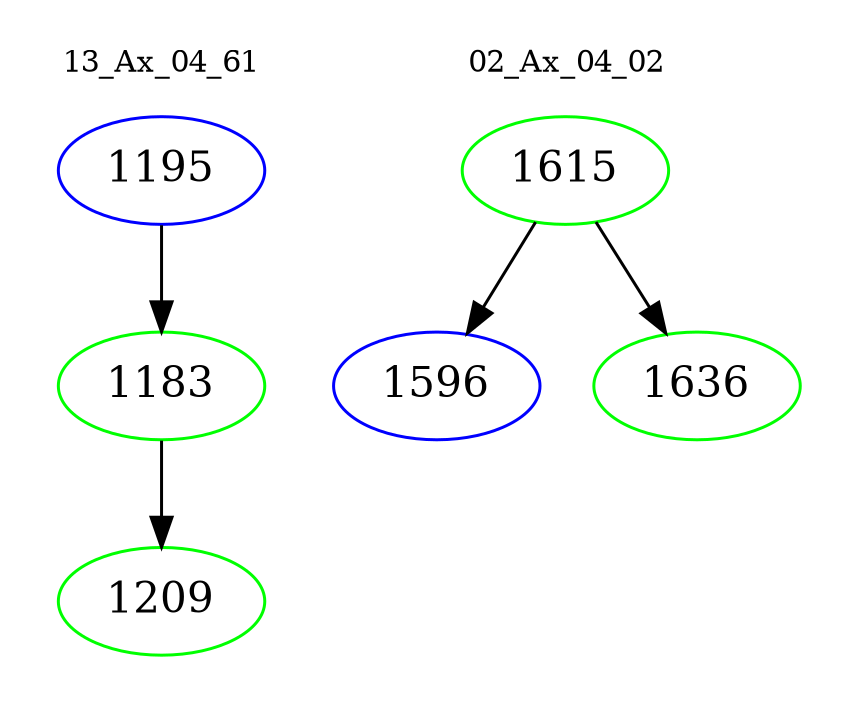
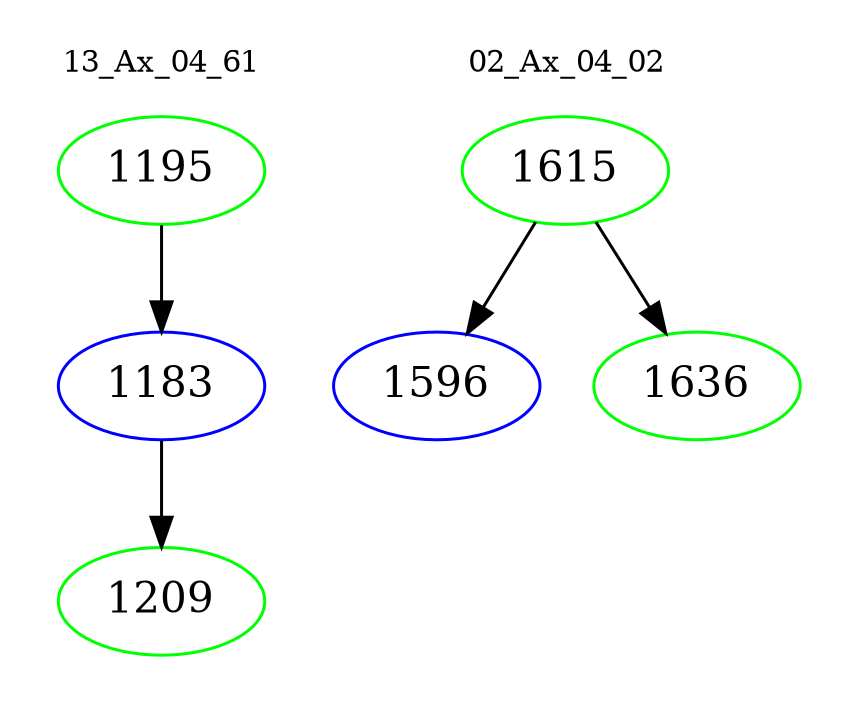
  digraph {
    node [color=green]
    edge [color=black]
-   n1 [color=blue label=1195]
-   n2 [label=1183]
+   n1 [label=1195]
+   n2 [color=blue label=1183]
    n3 [label=1209]
    n4 [label=1615]
    n5 [color=blue label=1596]
    n6 [label=1636]
    subgraph cluster_1 {
      color=white
      fontsize=10
      label="13_Ax_04_61"
      n1
      n2
      n3
    }
    subgraph cluster_2 {
      color=white
      fontsize=10
      label="02_Ax_04_02"
      n4
      n5
      n6
    }
    n1 -> n2
    n2 -> n3
    n4 -> n5
    n4 -> n6
  }
